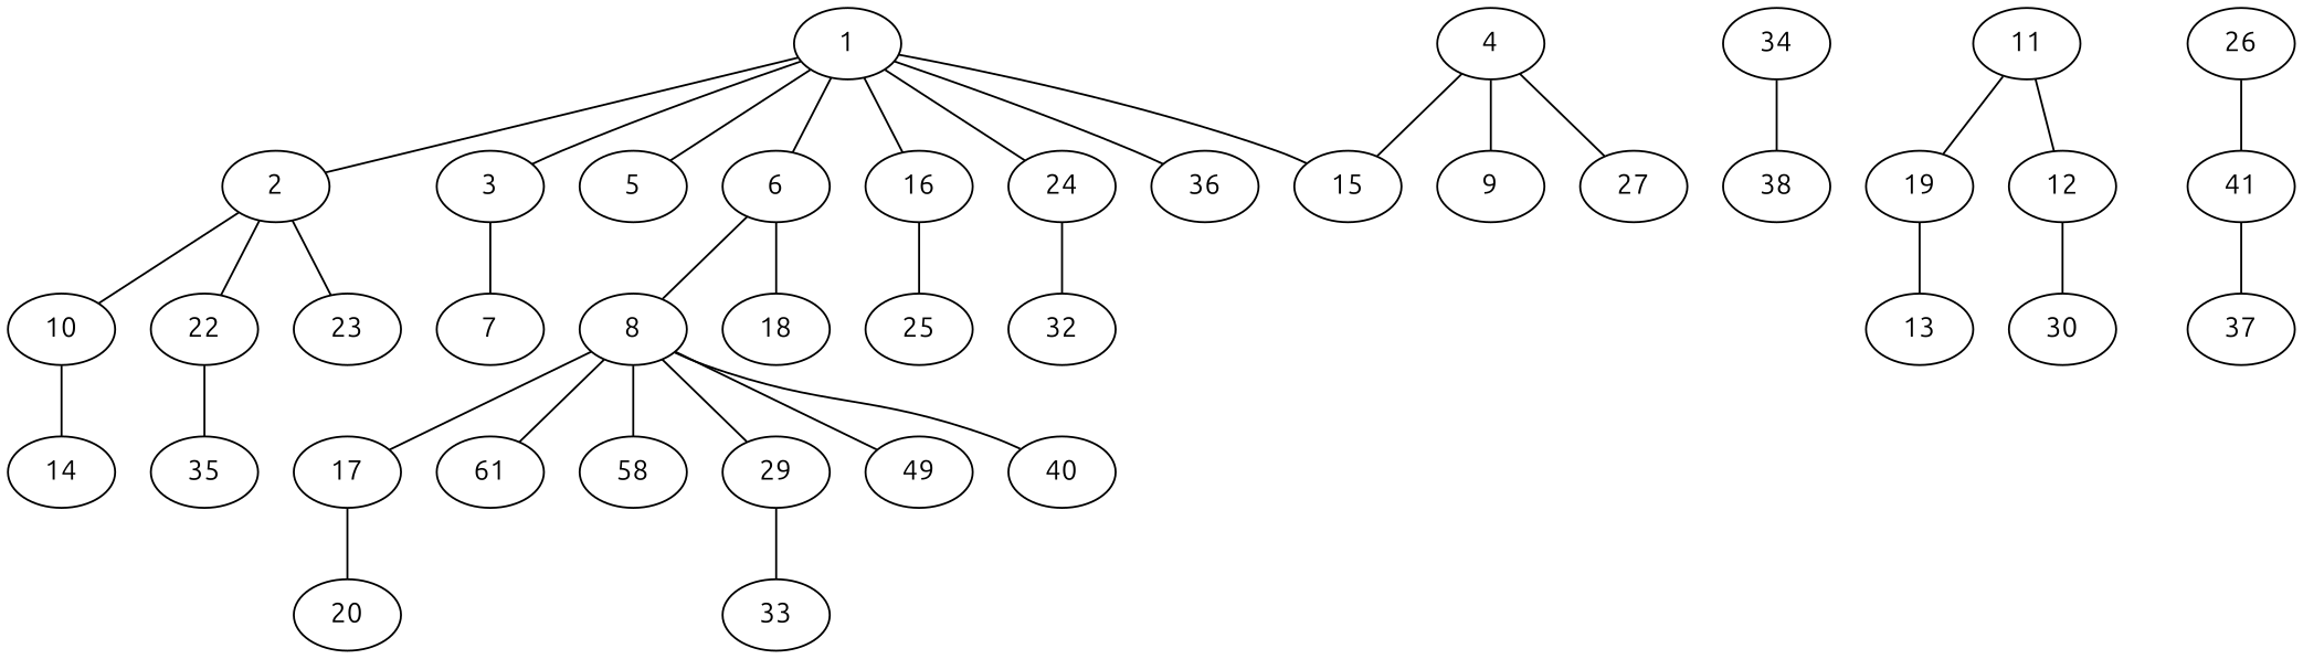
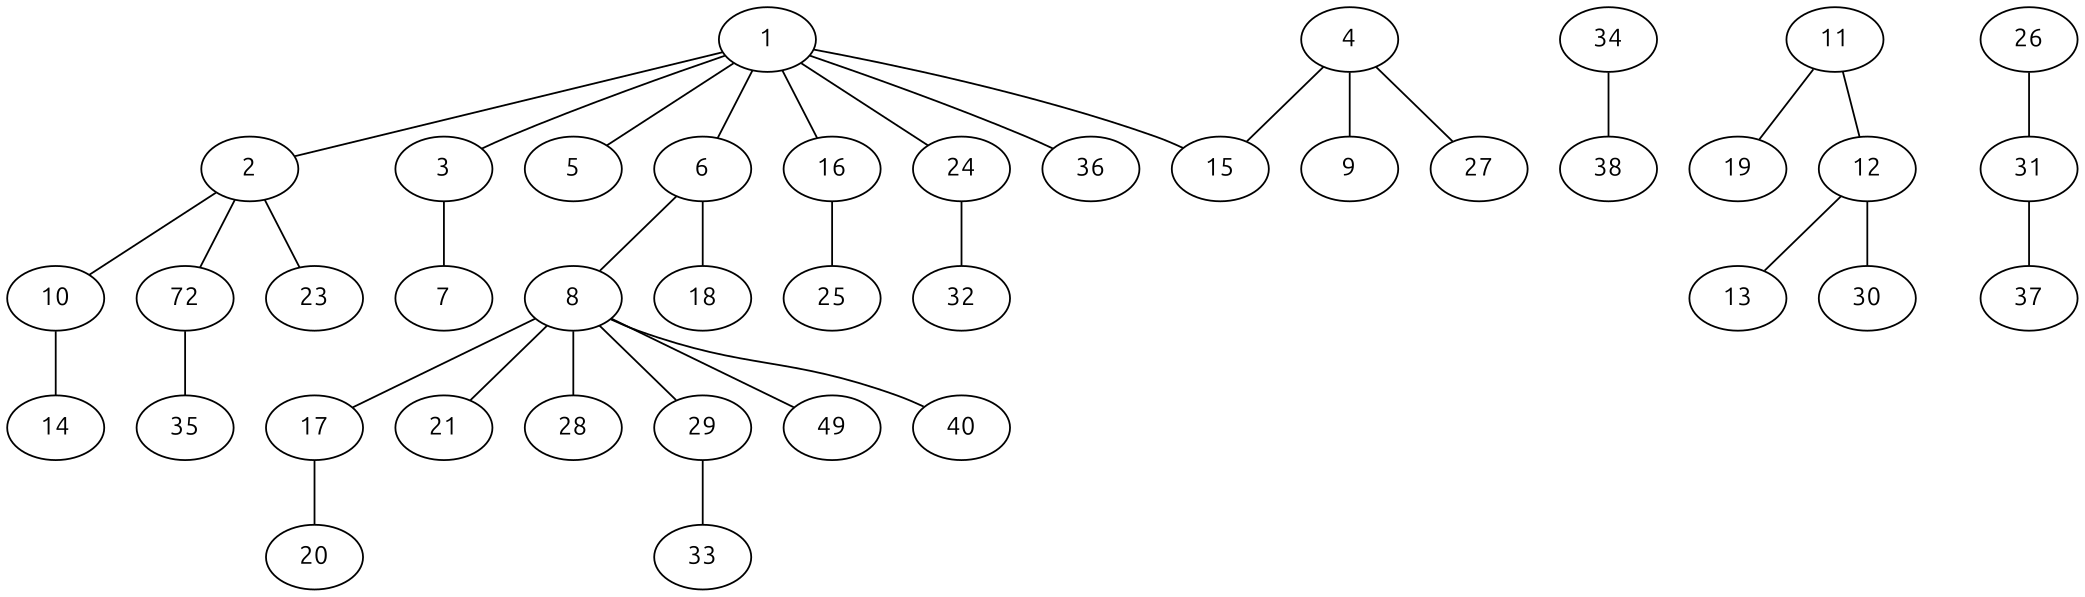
  graph {
    fontname=Ubuntu
    node [fontname=Ubuntu]
    edge [fontname=Ubuntu]
    1
    2
    3
    5
    6
    16
    24
    36
    15
    10
-   22
+   22 [label=72]
    23
    7
    4
    9
    27
    8
    18
    25
    32
    14
    35
    34
    38
    17
-   21 [label=61]
-   28 [label=58]
+   21
+   28
    29
    n29 [label=49]
    40
    11
    12
    19
    20
    33
    13
    30
    26
-   31 [label=41]
+   31
    37
    1 -- 2
    1 -- 3
    1 -- 5
    1 -- 6
    1 -- 16
    1 -- 24
    1 -- 36
    1 -- 15
    2 -- 10
    2 -- 22
    2 -- 23
    3 -- 7
    6 -- 8
    6 -- 18
    16 -- 25
    24 -- 32
    10 -- 14
    22 -- 35
    4 -- 15
    4 -- 9
    4 -- 27
    8 -- 17
    8 -- 21
    8 -- 28
    8 -- 29
    8 -- n29
    8 -- 40
    34 -- 38
    17 -- 20
    29 -- 33
    11 -- 12
    11 -- 19
-   19 -- 13
+   12 -- 13
    12 -- 30
    26 -- 31
    31 -- 37
  }
